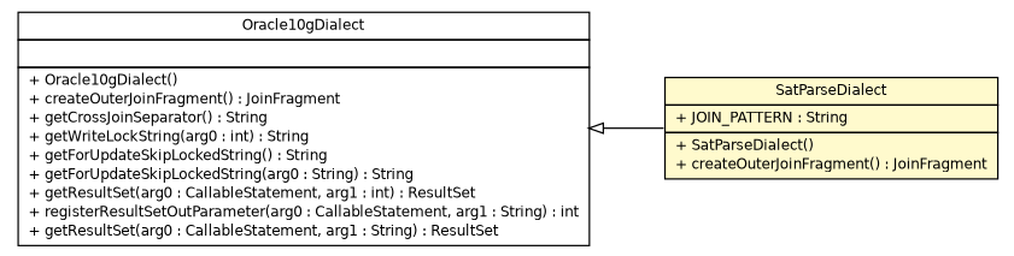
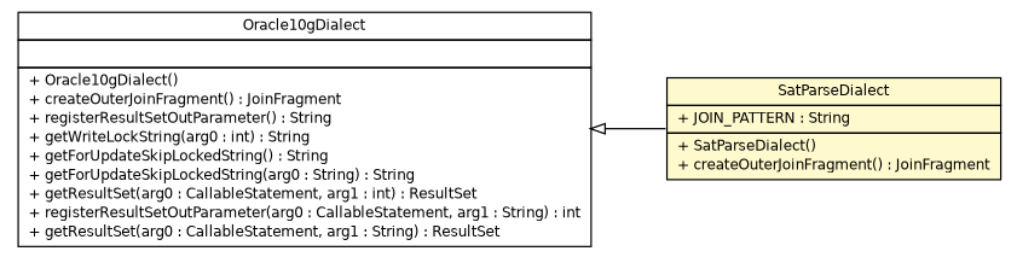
  digraph {
    nodesep=0.25
    ranksep=0.5
    rankdir=LR
    fontname="DejaVu Sans"
    node [fontcolor=black fontname="DejaVu Sans" fontsize=10.0 shape=plaintext]
    n1 [label=<<table title="br.gov.to.sefaz.persistence.configuration.SatParseDialect" border="0" cellborder="1" cellspacing="0" cellpadding="2" port="p" bgcolor="lemonChiffon" href="./SatParseDialect.html"> 		<tr><td><table border="0" cellspacing="0" cellpadding="1"> <tr><td align="center" balign="center"> SatParseDialect </td></tr> 		</table></td></tr> 		<tr><td><table border="0" cellspacing="0" cellpadding="1"> <tr><td align="left" balign="left"> + JOIN_PATTERN : String </td></tr> 		</table></td></tr> 		<tr><td><table border="0" cellspacing="0" cellpadding="1"> <tr><td align="left" balign="left"> + SatParseDialect() </td></tr> <tr><td align="left" balign="left"> + createOuterJoinFragment() : JoinFragment </td></tr> 		</table></td></tr> 		</table>>]
-   n2 [label=<<table title="org.hibernate.dialect.Oracle10gDialect" border="0" cellborder="1" cellspacing="0" cellpadding="2" port="p" href="http://java.sun.com/j2se/1.4.2/docs/api/org/hibernate/dialect/Oracle10gDialect.html"> 		<tr><td><table border="0" cellspacing="0" cellpadding="1"> <tr><td align="center" balign="center"> Oracle10gDialect </td></tr> 		</table></td></tr> 		<tr><td><table border="0" cellspacing="0" cellpadding="1"> <tr><td align="left" balign="left">  </td></tr> 		</table></td></tr> 		<tr><td><table border="0" cellspacing="0" cellpadding="1"> <tr><td align="left" balign="left"> + Oracle10gDialect() </td></tr> <tr><td align="left" balign="left"> + createOuterJoinFragment() : JoinFragment </td></tr> <tr><td align="left" balign="left"> + getCrossJoinSeparator() : String </td></tr> <tr><td align="left" balign="left"> + getWriteLockString(arg0 : int) : String </td></tr> <tr><td align="left" balign="left"> + getForUpdateSkipLockedString() : String </td></tr> <tr><td align="left" balign="left"> + getForUpdateSkipLockedString(arg0 : String) : String </td></tr> <tr><td align="left" balign="left"> + getResultSet(arg0 : CallableStatement, arg1 : int) : ResultSet </td></tr> <tr><td align="left" balign="left"> + registerResultSetOutParameter(arg0 : CallableStatement, arg1 : String) : int </td></tr> <tr><td align="left" balign="left"> + getResultSet(arg0 : CallableStatement, arg1 : String) : ResultSet </td></tr> 		</table></td></tr> 		</table>>]
+   n2 [label=<<table title="org.hibernate.dialect.Oracle10gDialect" border="0" cellborder="1" cellspacing="0" cellpadding="2" port="p" href="http://java.sun.com/j2se/1.4.2/docs/api/org/hibernate/dialect/Oracle10gDialect.html"> 		<tr><td><table border="0" cellspacing="0" cellpadding="1"> <tr><td align="center" balign="center"> Oracle10gDialect </td></tr> 		</table></td></tr> 		<tr><td><table border="0" cellspacing="0" cellpadding="1"> <tr><td align="left" balign="left">  </td></tr> 		</table></td></tr> 		<tr><td><table border="0" cellspacing="0" cellpadding="1"> <tr><td align="left" balign="left"> + Oracle10gDialect() </td></tr> <tr><td align="left" balign="left"> + createOuterJoinFragment() : JoinFragment </td></tr> <tr><td align="left" balign="left"> + registerResultSetOutParameter() : String </td></tr> <tr><td align="left" balign="left"> + getWriteLockString(arg0 : int) : String </td></tr> <tr><td align="left" balign="left"> + getForUpdateSkipLockedString() : String </td></tr> <tr><td align="left" balign="left"> + getForUpdateSkipLockedString(arg0 : String) : String </td></tr> <tr><td align="left" balign="left"> + getResultSet(arg0 : CallableStatement, arg1 : int) : ResultSet </td></tr> <tr><td align="left" balign="left"> + registerResultSetOutParameter(arg0 : CallableStatement, arg1 : String) : int </td></tr> <tr><td align="left" balign="left"> + getResultSet(arg0 : CallableStatement, arg1 : String) : ResultSet </td></tr> 		</table></td></tr> 		</table>>]
    n2 -> n1 [arrowtail=empty dir=back fontname="DejaVu Sans" fontsize=10 headport=p labelfontname=arial labelfontsize=10 tailport=p]
  }
